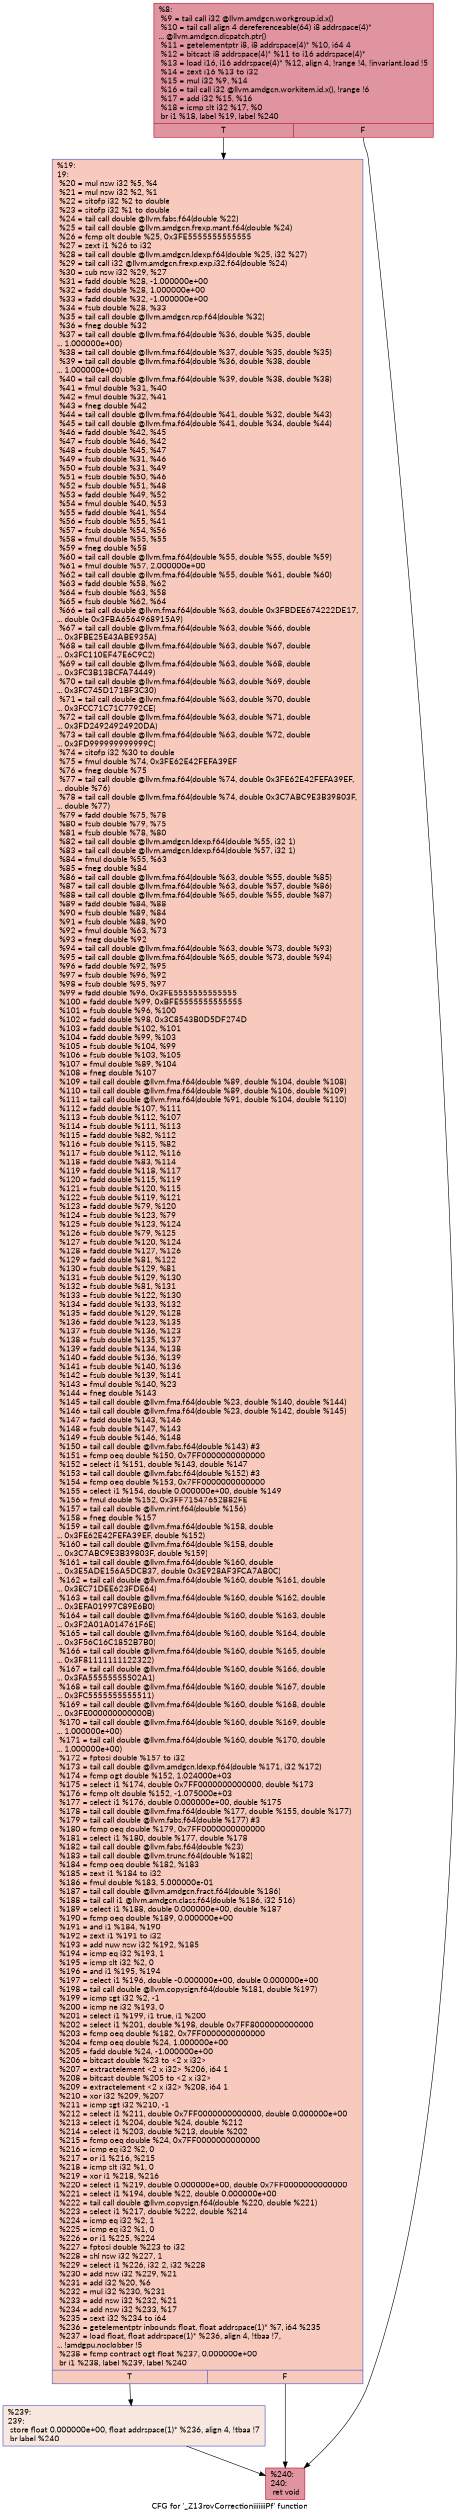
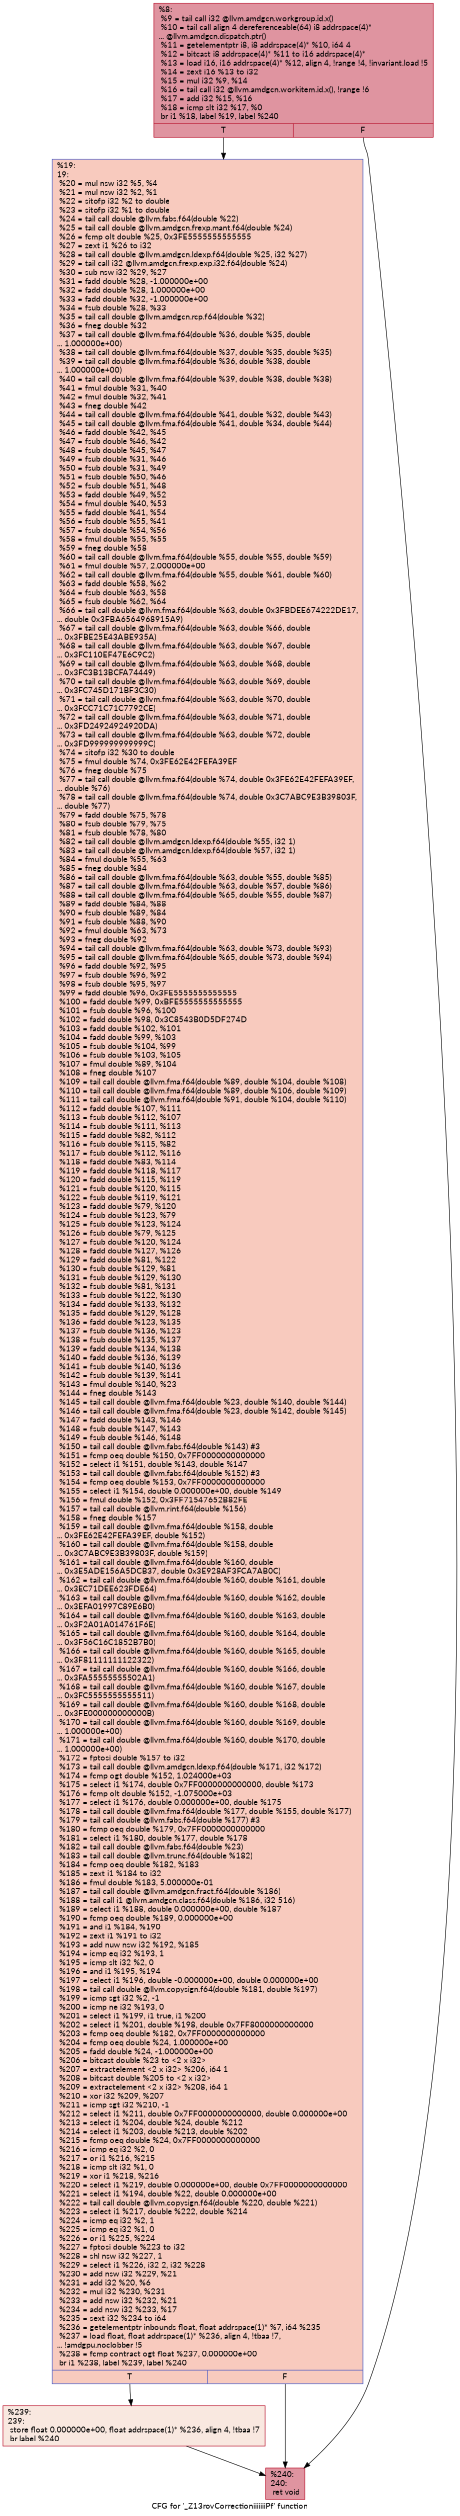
  digraph {
    label="CFG for '_Z13rovCorrectioniiiiiiiPf' function"
    fontname=Lato
    node [color="#b70d28ff" fillcolor="#b70d2870" shape=record style=filled fontname=Lato]
    edge [tailport=s0 fontname=Lato]
    n1 [label="{%8:\l  %9 = tail call i32 @llvm.amdgcn.workgroup.id.x()\l  %10 = tail call align 4 dereferenceable(64) i8 addrspace(4)*\l... @llvm.amdgcn.dispatch.ptr()\l  %11 = getelementptr i8, i8 addrspace(4)* %10, i64 4\l  %12 = bitcast i8 addrspace(4)* %11 to i16 addrspace(4)*\l  %13 = load i16, i16 addrspace(4)* %12, align 4, !range !4, !invariant.load !5\l  %14 = zext i16 %13 to i32\l  %15 = mul i32 %9, %14\l  %16 = tail call i32 @llvm.amdgcn.workitem.id.x(), !range !6\l  %17 = add i32 %15, %16\l  %18 = icmp slt i32 %17, %0\l  br i1 %18, label %19, label %240\l|{<s0>T|<s1>F}}"]
    n2 [color="#3d50c3ff" fillcolor="#ef886b70" label="{%19:\l19:                                               \l  %20 = mul nsw i32 %5, %4\l  %21 = mul nsw i32 %2, %1\l  %22 = sitofp i32 %2 to double\l  %23 = sitofp i32 %1 to double\l  %24 = tail call double @llvm.fabs.f64(double %22)\l  %25 = tail call double @llvm.amdgcn.frexp.mant.f64(double %24)\l  %26 = fcmp olt double %25, 0x3FE5555555555555\l  %27 = zext i1 %26 to i32\l  %28 = tail call double @llvm.amdgcn.ldexp.f64(double %25, i32 %27)\l  %29 = tail call i32 @llvm.amdgcn.frexp.exp.i32.f64(double %24)\l  %30 = sub nsw i32 %29, %27\l  %31 = fadd double %28, -1.000000e+00\l  %32 = fadd double %28, 1.000000e+00\l  %33 = fadd double %32, -1.000000e+00\l  %34 = fsub double %28, %33\l  %35 = tail call double @llvm.amdgcn.rcp.f64(double %32)\l  %36 = fneg double %32\l  %37 = tail call double @llvm.fma.f64(double %36, double %35, double\l... 1.000000e+00)\l  %38 = tail call double @llvm.fma.f64(double %37, double %35, double %35)\l  %39 = tail call double @llvm.fma.f64(double %36, double %38, double\l... 1.000000e+00)\l  %40 = tail call double @llvm.fma.f64(double %39, double %38, double %38)\l  %41 = fmul double %31, %40\l  %42 = fmul double %32, %41\l  %43 = fneg double %42\l  %44 = tail call double @llvm.fma.f64(double %41, double %32, double %43)\l  %45 = tail call double @llvm.fma.f64(double %41, double %34, double %44)\l  %46 = fadd double %42, %45\l  %47 = fsub double %46, %42\l  %48 = fsub double %45, %47\l  %49 = fsub double %31, %46\l  %50 = fsub double %31, %49\l  %51 = fsub double %50, %46\l  %52 = fsub double %51, %48\l  %53 = fadd double %49, %52\l  %54 = fmul double %40, %53\l  %55 = fadd double %41, %54\l  %56 = fsub double %55, %41\l  %57 = fsub double %54, %56\l  %58 = fmul double %55, %55\l  %59 = fneg double %58\l  %60 = tail call double @llvm.fma.f64(double %55, double %55, double %59)\l  %61 = fmul double %57, 2.000000e+00\l  %62 = tail call double @llvm.fma.f64(double %55, double %61, double %60)\l  %63 = fadd double %58, %62\l  %64 = fsub double %63, %58\l  %65 = fsub double %62, %64\l  %66 = tail call double @llvm.fma.f64(double %63, double 0x3FBDEE674222DE17,\l... double 0x3FBA6564968915A9)\l  %67 = tail call double @llvm.fma.f64(double %63, double %66, double\l... 0x3FBE25E43ABE935A)\l  %68 = tail call double @llvm.fma.f64(double %63, double %67, double\l... 0x3FC110EF47E6C9C2)\l  %69 = tail call double @llvm.fma.f64(double %63, double %68, double\l... 0x3FC3B13BCFA74449)\l  %70 = tail call double @llvm.fma.f64(double %63, double %69, double\l... 0x3FC745D171BF3C30)\l  %71 = tail call double @llvm.fma.f64(double %63, double %70, double\l... 0x3FCC71C71C7792CE)\l  %72 = tail call double @llvm.fma.f64(double %63, double %71, double\l... 0x3FD24924924920DA)\l  %73 = tail call double @llvm.fma.f64(double %63, double %72, double\l... 0x3FD999999999999C)\l  %74 = sitofp i32 %30 to double\l  %75 = fmul double %74, 0x3FE62E42FEFA39EF\l  %76 = fneg double %75\l  %77 = tail call double @llvm.fma.f64(double %74, double 0x3FE62E42FEFA39EF,\l... double %76)\l  %78 = tail call double @llvm.fma.f64(double %74, double 0x3C7ABC9E3B39803F,\l... double %77)\l  %79 = fadd double %75, %78\l  %80 = fsub double %79, %75\l  %81 = fsub double %78, %80\l  %82 = tail call double @llvm.amdgcn.ldexp.f64(double %55, i32 1)\l  %83 = tail call double @llvm.amdgcn.ldexp.f64(double %57, i32 1)\l  %84 = fmul double %55, %63\l  %85 = fneg double %84\l  %86 = tail call double @llvm.fma.f64(double %63, double %55, double %85)\l  %87 = tail call double @llvm.fma.f64(double %63, double %57, double %86)\l  %88 = tail call double @llvm.fma.f64(double %65, double %55, double %87)\l  %89 = fadd double %84, %88\l  %90 = fsub double %89, %84\l  %91 = fsub double %88, %90\l  %92 = fmul double %63, %73\l  %93 = fneg double %92\l  %94 = tail call double @llvm.fma.f64(double %63, double %73, double %93)\l  %95 = tail call double @llvm.fma.f64(double %65, double %73, double %94)\l  %96 = fadd double %92, %95\l  %97 = fsub double %96, %92\l  %98 = fsub double %95, %97\l  %99 = fadd double %96, 0x3FE5555555555555\l  %100 = fadd double %99, 0xBFE5555555555555\l  %101 = fsub double %96, %100\l  %102 = fadd double %98, 0x3C8543B0D5DF274D\l  %103 = fadd double %102, %101\l  %104 = fadd double %99, %103\l  %105 = fsub double %104, %99\l  %106 = fsub double %103, %105\l  %107 = fmul double %89, %104\l  %108 = fneg double %107\l  %109 = tail call double @llvm.fma.f64(double %89, double %104, double %108)\l  %110 = tail call double @llvm.fma.f64(double %89, double %106, double %109)\l  %111 = tail call double @llvm.fma.f64(double %91, double %104, double %110)\l  %112 = fadd double %107, %111\l  %113 = fsub double %112, %107\l  %114 = fsub double %111, %113\l  %115 = fadd double %82, %112\l  %116 = fsub double %115, %82\l  %117 = fsub double %112, %116\l  %118 = fadd double %83, %114\l  %119 = fadd double %118, %117\l  %120 = fadd double %115, %119\l  %121 = fsub double %120, %115\l  %122 = fsub double %119, %121\l  %123 = fadd double %79, %120\l  %124 = fsub double %123, %79\l  %125 = fsub double %123, %124\l  %126 = fsub double %79, %125\l  %127 = fsub double %120, %124\l  %128 = fadd double %127, %126\l  %129 = fadd double %81, %122\l  %130 = fsub double %129, %81\l  %131 = fsub double %129, %130\l  %132 = fsub double %81, %131\l  %133 = fsub double %122, %130\l  %134 = fadd double %133, %132\l  %135 = fadd double %129, %128\l  %136 = fadd double %123, %135\l  %137 = fsub double %136, %123\l  %138 = fsub double %135, %137\l  %139 = fadd double %134, %138\l  %140 = fadd double %136, %139\l  %141 = fsub double %140, %136\l  %142 = fsub double %139, %141\l  %143 = fmul double %140, %23\l  %144 = fneg double %143\l  %145 = tail call double @llvm.fma.f64(double %23, double %140, double %144)\l  %146 = tail call double @llvm.fma.f64(double %23, double %142, double %145)\l  %147 = fadd double %143, %146\l  %148 = fsub double %147, %143\l  %149 = fsub double %146, %148\l  %150 = tail call double @llvm.fabs.f64(double %143) #3\l  %151 = fcmp oeq double %150, 0x7FF0000000000000\l  %152 = select i1 %151, double %143, double %147\l  %153 = tail call double @llvm.fabs.f64(double %152) #3\l  %154 = fcmp oeq double %153, 0x7FF0000000000000\l  %155 = select i1 %154, double 0.000000e+00, double %149\l  %156 = fmul double %152, 0x3FF71547652B82FE\l  %157 = tail call double @llvm.rint.f64(double %156)\l  %158 = fneg double %157\l  %159 = tail call double @llvm.fma.f64(double %158, double\l... 0x3FE62E42FEFA39EF, double %152)\l  %160 = tail call double @llvm.fma.f64(double %158, double\l... 0x3C7ABC9E3B39803F, double %159)\l  %161 = tail call double @llvm.fma.f64(double %160, double\l... 0x3E5ADE156A5DCB37, double 0x3E928AF3FCA7AB0C)\l  %162 = tail call double @llvm.fma.f64(double %160, double %161, double\l... 0x3EC71DEE623FDE64)\l  %163 = tail call double @llvm.fma.f64(double %160, double %162, double\l... 0x3EFA01997C89E6B0)\l  %164 = tail call double @llvm.fma.f64(double %160, double %163, double\l... 0x3F2A01A014761F6E)\l  %165 = tail call double @llvm.fma.f64(double %160, double %164, double\l... 0x3F56C16C1852B7B0)\l  %166 = tail call double @llvm.fma.f64(double %160, double %165, double\l... 0x3F81111111122322)\l  %167 = tail call double @llvm.fma.f64(double %160, double %166, double\l... 0x3FA55555555502A1)\l  %168 = tail call double @llvm.fma.f64(double %160, double %167, double\l... 0x3FC5555555555511)\l  %169 = tail call double @llvm.fma.f64(double %160, double %168, double\l... 0x3FE000000000000B)\l  %170 = tail call double @llvm.fma.f64(double %160, double %169, double\l... 1.000000e+00)\l  %171 = tail call double @llvm.fma.f64(double %160, double %170, double\l... 1.000000e+00)\l  %172 = fptosi double %157 to i32\l  %173 = tail call double @llvm.amdgcn.ldexp.f64(double %171, i32 %172)\l  %174 = fcmp ogt double %152, 1.024000e+03\l  %175 = select i1 %174, double 0x7FF0000000000000, double %173\l  %176 = fcmp olt double %152, -1.075000e+03\l  %177 = select i1 %176, double 0.000000e+00, double %175\l  %178 = tail call double @llvm.fma.f64(double %177, double %155, double %177)\l  %179 = tail call double @llvm.fabs.f64(double %177) #3\l  %180 = fcmp oeq double %179, 0x7FF0000000000000\l  %181 = select i1 %180, double %177, double %178\l  %182 = tail call double @llvm.fabs.f64(double %23)\l  %183 = tail call double @llvm.trunc.f64(double %182)\l  %184 = fcmp oeq double %182, %183\l  %185 = zext i1 %184 to i32\l  %186 = fmul double %183, 5.000000e-01\l  %187 = tail call double @llvm.amdgcn.fract.f64(double %186)\l  %188 = tail call i1 @llvm.amdgcn.class.f64(double %186, i32 516)\l  %189 = select i1 %188, double 0.000000e+00, double %187\l  %190 = fcmp oeq double %189, 0.000000e+00\l  %191 = and i1 %184, %190\l  %192 = zext i1 %191 to i32\l  %193 = add nuw nsw i32 %192, %185\l  %194 = icmp eq i32 %193, 1\l  %195 = icmp slt i32 %2, 0\l  %196 = and i1 %195, %194\l  %197 = select i1 %196, double -0.000000e+00, double 0.000000e+00\l  %198 = tail call double @llvm.copysign.f64(double %181, double %197)\l  %199 = icmp sgt i32 %2, -1\l  %200 = icmp ne i32 %193, 0\l  %201 = select i1 %199, i1 true, i1 %200\l  %202 = select i1 %201, double %198, double 0x7FF8000000000000\l  %203 = fcmp oeq double %182, 0x7FF0000000000000\l  %204 = fcmp oeq double %24, 1.000000e+00\l  %205 = fadd double %24, -1.000000e+00\l  %206 = bitcast double %23 to \<2 x i32\>\l  %207 = extractelement \<2 x i32\> %206, i64 1\l  %208 = bitcast double %205 to \<2 x i32\>\l  %209 = extractelement \<2 x i32\> %208, i64 1\l  %210 = xor i32 %209, %207\l  %211 = icmp sgt i32 %210, -1\l  %212 = select i1 %211, double 0x7FF0000000000000, double 0.000000e+00\l  %213 = select i1 %204, double %24, double %212\l  %214 = select i1 %203, double %213, double %202\l  %215 = fcmp oeq double %24, 0x7FF0000000000000\l  %216 = icmp eq i32 %2, 0\l  %217 = or i1 %216, %215\l  %218 = icmp slt i32 %1, 0\l  %219 = xor i1 %218, %216\l  %220 = select i1 %219, double 0.000000e+00, double 0x7FF0000000000000\l  %221 = select i1 %194, double %22, double 0.000000e+00\l  %222 = tail call double @llvm.copysign.f64(double %220, double %221)\l  %223 = select i1 %217, double %222, double %214\l  %224 = icmp eq i32 %2, 1\l  %225 = icmp eq i32 %1, 0\l  %226 = or i1 %225, %224\l  %227 = fptosi double %223 to i32\l  %228 = shl nsw i32 %227, 1\l  %229 = select i1 %226, i32 2, i32 %228\l  %230 = add nsw i32 %229, %21\l  %231 = add i32 %20, %6\l  %232 = mul i32 %230, %231\l  %233 = add nsw i32 %232, %21\l  %234 = add nsw i32 %233, %17\l  %235 = sext i32 %234 to i64\l  %236 = getelementptr inbounds float, float addrspace(1)* %7, i64 %235\l  %237 = load float, float addrspace(1)* %236, align 4, !tbaa !7,\l... !amdgpu.noclobber !5\l  %238 = fcmp contract ogt float %237, 0.000000e+00\l  br i1 %238, label %239, label %240\l|{<s0>T|<s1>F}}"]
    n3 [label="{%240:\l240:                                              \l  ret void\l}"]
-   n4 [color="#3d50c3ff" fillcolor="#f1ccb870" label="{%239:\l239:                                              \l  store float 0.000000e+00, float addrspace(1)* %236, align 4, !tbaa !7\l  br label %240\l}"]
+   n4 [fillcolor="#f1ccb870" label="{%239:\l239:                                              \l  store float 0.000000e+00, float addrspace(1)* %236, align 4, !tbaa !7\l  br label %240\l}"]
    n1 -> n2
    n1 -> n3 [tailport=s1]
    n2 -> n3 [tailport=s1]
    n2 -> n4
    n4 -> n3 [tailport=""]
  }
